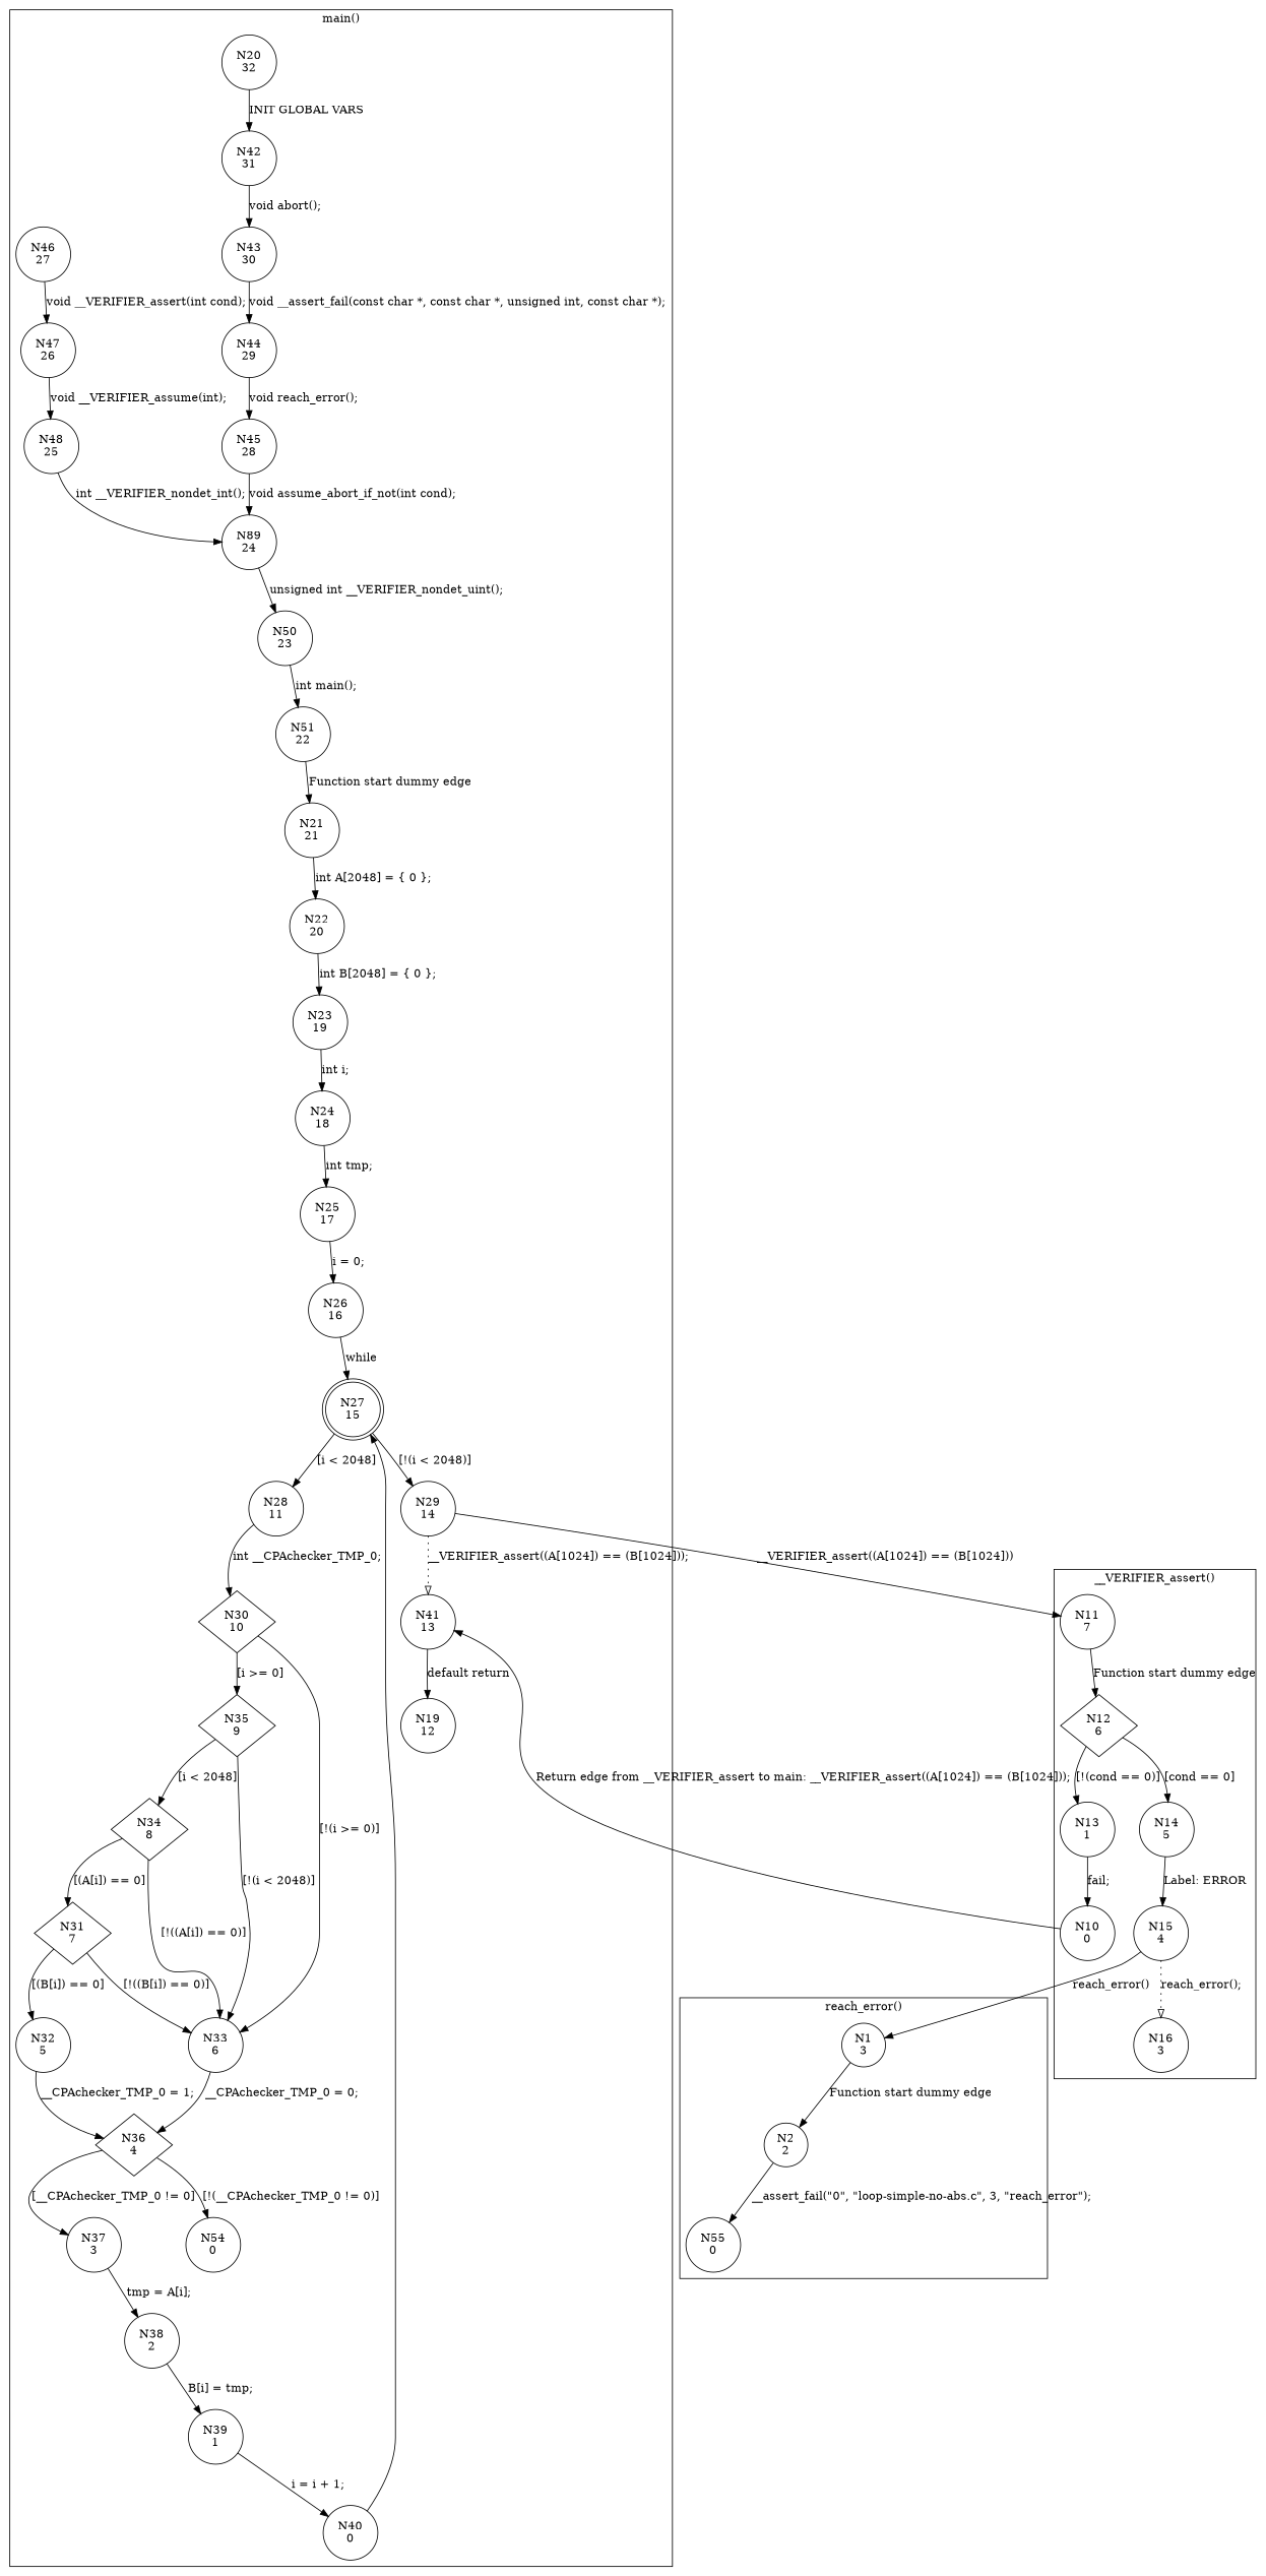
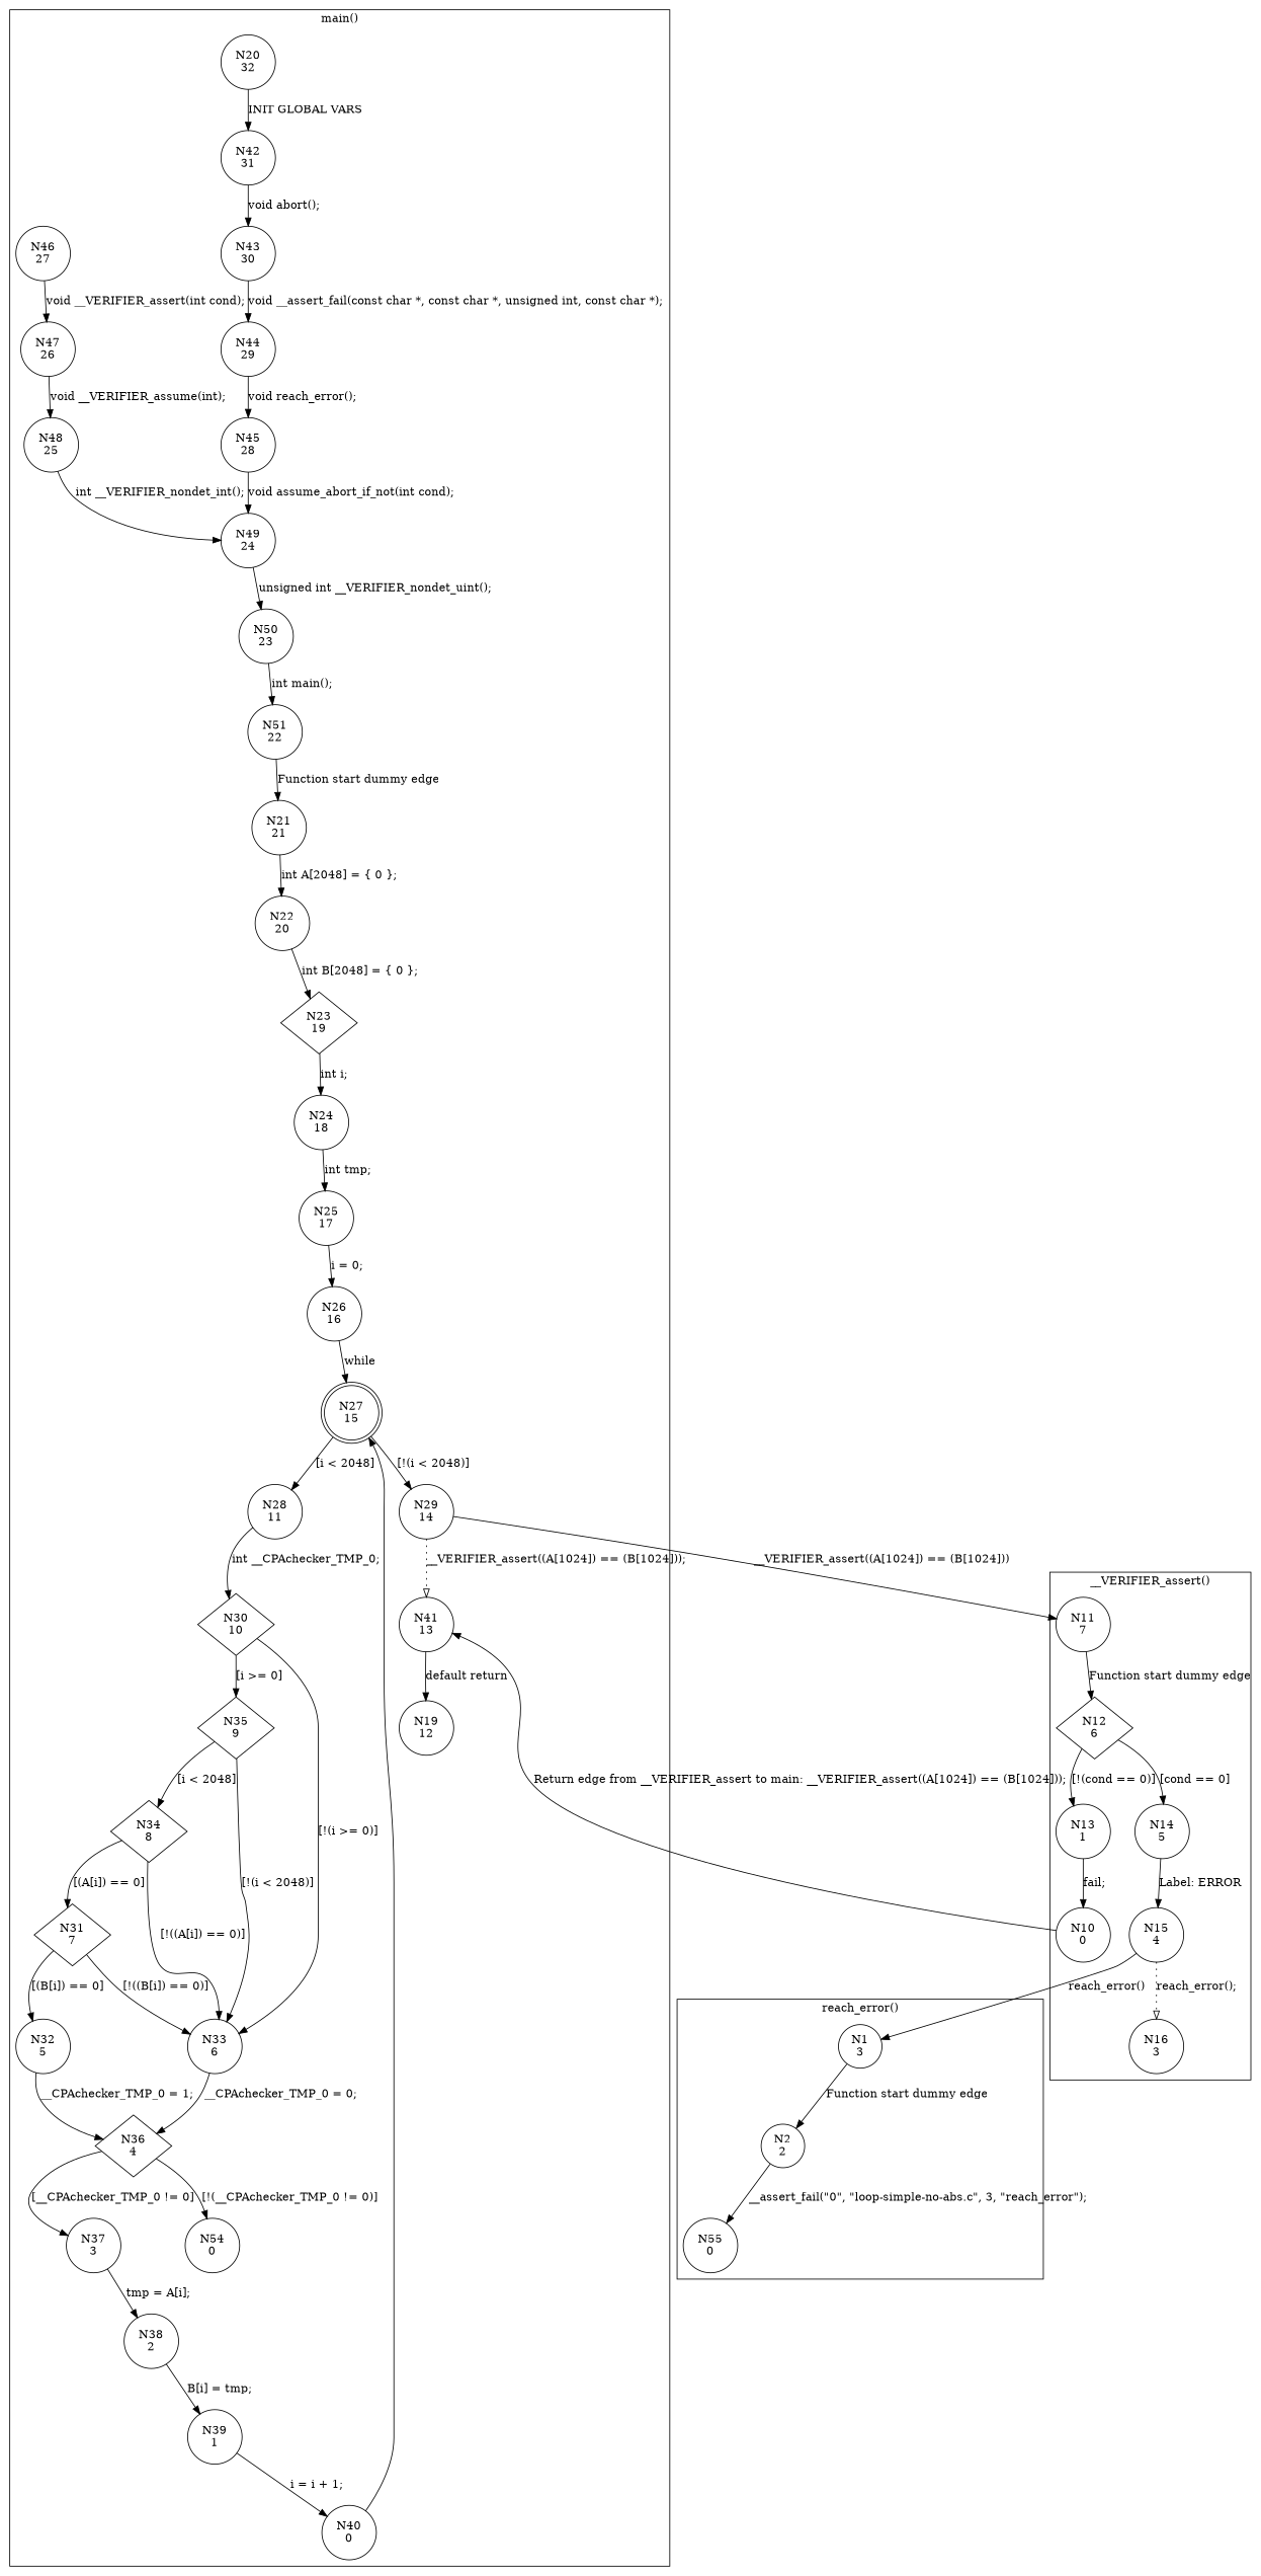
  digraph {
    node [shape=circle]
    n1 [label="N11\n7"]
    n2 [label="N12\n6" shape=diamond]
    n3 [label="N13\n1"]
    n4 [label="N14\n5"]
    n5 [label="N10\n0"]
    n6 [label="N15\n4"]
    n7 [label="N16\n3"]
    n8 [label="N20\n32"]
    n9 [label="N42\n31"]
    n10 [label="N43\n30"]
    n11 [label="N44\n29"]
    n12 [label="N45\n28"]
    n13 [label="N46\n27"]
    n14 [label="N47\n26"]
    n15 [label="N48\n25"]
-   n16 [label="N89\n24"]
+   n16 [label="N49\n24"]
    n17 [label="N50\n23"]
    n18 [label="N51\n22"]
    n19 [label="N21\n21"]
    n20 [label="N22\n20"]
-   n21 [label="N23\n19"]
+   n21 [label="N23\n19" shape=diamond]
    n22 [label="N24\n18"]
    n23 [label="N25\n17"]
    n24 [label="N26\n16"]
    n25 [label="N27\n15" shape=doublecircle]
    n26 [label="N29\n14"]
    n27 [label="N28\n11"]
    n28 [label="N41\n13"]
    n29 [label="N19\n12"]
    n30 [label="N30\n10" shape=diamond]
    n31 [label="N33\n6"]
    n32 [label="N35\n9" shape=diamond]
    n33 [label="N36\n4" shape=diamond]
    n34 [label="N54\n0"]
    n35 [label="N37\n3"]
    n36 [label="N38\n2"]
    n37 [label="N39\n1"]
    n38 [label="N40\n0"]
    n39 [label="N34\n8" shape=diamond]
    n40 [label="N31\n7" shape=diamond]
    n41 [label="N32\n5"]
    n42 [label="N1\n3"]
    n43 [label="N2\n2"]
    n44 [label="N55\n0"]
    subgraph cluster_1 {
      label="__VERIFIER_assert()"
      n1
      n2
      n3
      n4
      n5
      n6
      n7
    }
    subgraph cluster_2 {
      label="assume_abort_if_not()"
    }
    subgraph cluster_3 {
      label="main()"
      n8
      n9
      n10
      n11
      n12
      n13
      n14
      n15
      n16
      n17
      n18
      n19
      n20
      n21
      n22
      n23
      n24
      n25
      n26
      n27
      n28
      n29
      n30
      n31
      n32
      n33
      n34
      n35
      n36
      n37
      n38
      n39
      n40
      n41
    }
    subgraph cluster_4 {
      label="reach_error()"
      n42
      n43
      n44
    }
    n1 -> n2 [label="Function start dummy edge"]
    n2 -> n3 [label="[!(cond == 0)]"]
    n2 -> n4 [label="[cond == 0]"]
    n3 -> n5 [label="fail;"]
    n4 -> n6 [label="Label: ERROR"]
    n5 -> n28 [label="Return edge from __VERIFIER_assert to main: __VERIFIER_assert((A[1024]) == (B[1024]));"]
    n6 -> n7 [arrowhead=empty label="reach_error();" style=dotted]
    n6 -> n42 [label="reach_error()"]
    n8 -> n9 [label="INIT GLOBAL VARS"]
    n9 -> n10 [label="void abort();"]
    n10 -> n11 [label="void __assert_fail(const char *, const char *, unsigned int, const char *);"]
    n11 -> n12 [label="void reach_error();"]
    n12 -> n16 [label="void assume_abort_if_not(int cond);"]
    n13 -> n14 [label="void __VERIFIER_assert(int cond);"]
    n14 -> n15 [label="void __VERIFIER_assume(int);"]
    n15 -> n16 [label="int __VERIFIER_nondet_int();"]
    n16 -> n17 [label="unsigned int __VERIFIER_nondet_uint();"]
    n17 -> n18 [label="int main();"]
    n18 -> n19 [label="Function start dummy edge"]
    n19 -> n20 [label="int A[2048] = { 0 };"]
    n20 -> n21 [label="int B[2048] = { 0 };"]
    n21 -> n22 [label="int i;"]
    n22 -> n23 [label="int tmp;"]
    n23 -> n24 [label="i = 0;"]
    n24 -> n25 [label=while]
    n25 -> n26 [label="[!(i < 2048)]"]
    n25 -> n27 [label="[i < 2048]"]
    n26 -> n1 [label="__VERIFIER_assert((A[1024]) == (B[1024]))"]
    n26 -> n28 [arrowhead=empty label="__VERIFIER_assert((A[1024]) == (B[1024]));" style=dotted]
    n27 -> n30 [label="int __CPAchecker_TMP_0;"]
    n28 -> n29 [label="default return"]
    n30 -> n31 [label="[!(i >= 0)]"]
    n30 -> n32 [label="[i >= 0]"]
    n31 -> n33 [label="__CPAchecker_TMP_0 = 0;"]
    n32 -> n31 [label="[!(i < 2048)]"]
    n32 -> n39 [label="[i < 2048]"]
    n33 -> n34 [label="[!(__CPAchecker_TMP_0 != 0)]"]
    n33 -> n35 [label="[__CPAchecker_TMP_0 != 0]"]
    n35 -> n36 [label="tmp = A[i];"]
    n36 -> n37 [label="B[i] = tmp;"]
    n37 -> n38 [label="i = i + 1;"]
    n38 -> n25
    n39 -> n31 [label="[!((A[i]) == 0)]"]
    n39 -> n40 [label="[(A[i]) == 0]"]
    n40 -> n31 [label="[!((B[i]) == 0)]"]
    n40 -> n41 [label="[(B[i]) == 0]"]
    n41 -> n33 [label="__CPAchecker_TMP_0 = 1;"]
    n42 -> n43 [label="Function start dummy edge"]
    n43 -> n44 [label="__assert_fail(\"0\", \"loop-simple-no-abs.c\", 3, \"reach_error\");"]
  }
